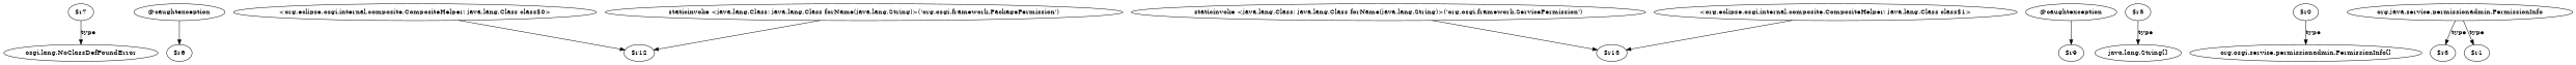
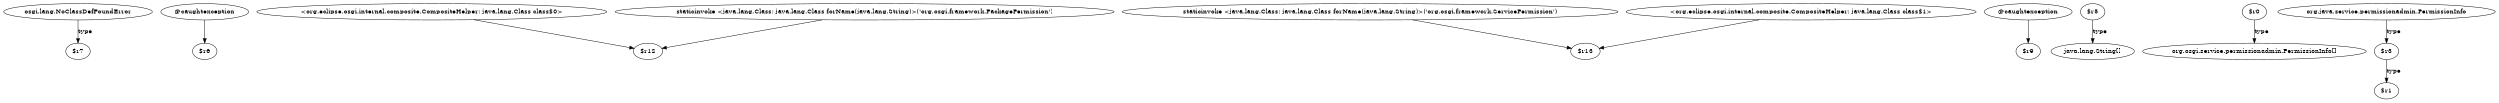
  digraph {
    n1 [label="osgi.lang.NoClassDefFoundError"]
    n2 [label="$r7"]
    n3 [label="@caughtexception"]
    n4 [label="$r6"]
    n5 [label="<org.eclipse.osgi.internal.composite.CompositeHelper: java.lang.Class class$0>"]
    n6 [label="$r12"]
    n7 [label="staticinvoke <java.lang.Class: java.lang.Class forName(java.lang.String)>('org.osgi.framework.ServicePermission')"]
    n8 [label="$r13"]
    n9 [label="@caughtexception"]
    n10 [label="$r9"]
    n11 [label="<org.eclipse.osgi.internal.composite.CompositeHelper: java.lang.Class class$1>"]
    n12 [label="java.lang.String[]"]
    n13 [label="$r5"]
    n14 [label="org.osgi.service.permissionadmin.PermissionInfo[]"]
    n15 [label="$r0"]
    n16 [label="staticinvoke <java.lang.Class: java.lang.Class forName(java.lang.String)>('org.osgi.framework.PackagePermission')"]
    n17 [label="org.java.service.permissionadmin.PermissionInfo"]
    n18 [label="$r3"]
    n19 [label="$r1"]
-   n2 -> n1 [label=type]
+   n1 -> n2 [label=type]
    n3 -> n4
    n5 -> n6
    n7 -> n8
    n9 -> n10
    n11 -> n8
    n13 -> n12 [label=type]
    n15 -> n14 [label=type]
    n16 -> n6
    n17 -> n18 [label=type]
-   n17 -> n19 [label=type]
+   n18 -> n19 [label=type]
  }
